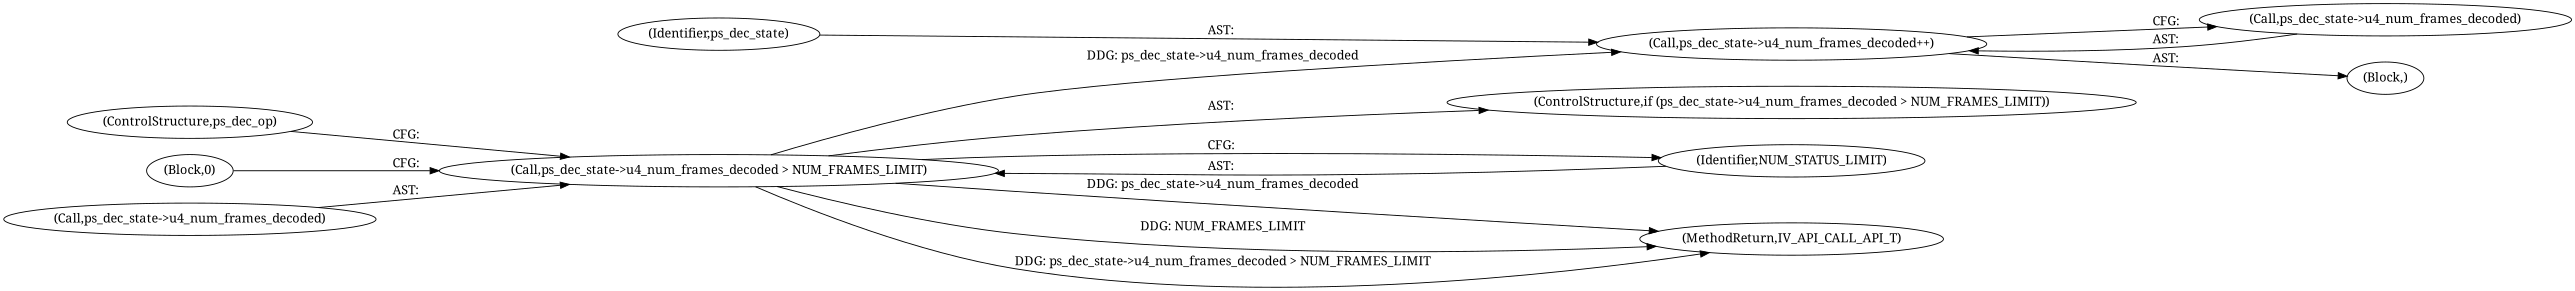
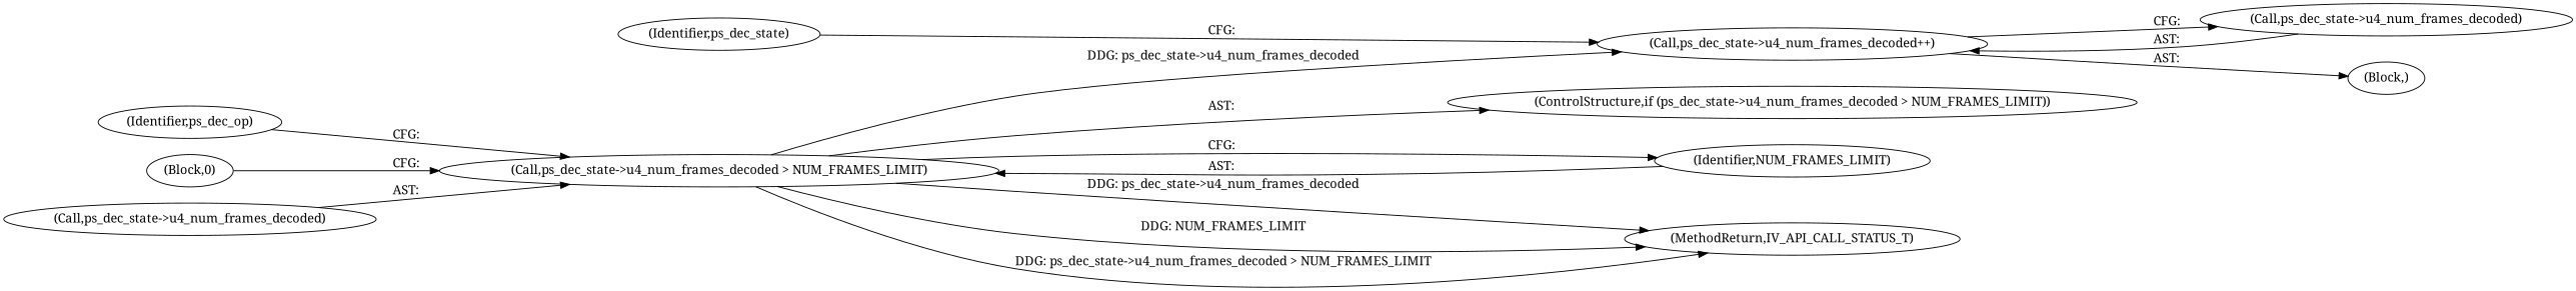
  digraph {
    fontname="Noto Serif"
    rankdir=LR
    node [fontname="Noto Serif"]
    edge [fontname="Noto Serif"]
    n1 [label="(Call,ps_dec_state->u4_num_frames_decoded > NUM_FRAMES_LIMIT)"]
    n2 [label="(Call,ps_dec_state->u4_num_frames_decoded++)"]
    n3 [label="(ControlStructure,if (ps_dec_state->u4_num_frames_decoded > NUM_FRAMES_LIMIT))"]
-   n4 [label="(Identifier,NUM_STATUS_LIMIT)"]
-   n5 [label="(MethodReturn,IV_API_CALL_API_T)"]
+   n4 [label="(Identifier,NUM_FRAMES_LIMIT)"]
+   n5 [label="(MethodReturn,IV_API_CALL_STATUS_T)"]
    n6 [label="(Call,ps_dec_state->u4_num_frames_decoded)"]
    n7 [label="(Block,)"]
-   n8 [label="(ControlStructure,ps_dec_op)"]
+   n8 [label="(Identifier,ps_dec_op)"]
    n9 [label="(Block,0)"]
    n10 [label="(Call,ps_dec_state->u4_num_frames_decoded)"]
    n11 [label="(Identifier,ps_dec_state)"]
    n1 -> n2 [label="DDG: ps_dec_state->u4_num_frames_decoded"]
    n1 -> n3 [label="AST: "]
    n1 -> n4 [label="CFG: "]
    n1 -> n5 [label="DDG: ps_dec_state->u4_num_frames_decoded"]
    n1 -> n5 [label="DDG: NUM_FRAMES_LIMIT"]
    n1 -> n5 [label="DDG: ps_dec_state->u4_num_frames_decoded > NUM_FRAMES_LIMIT"]
    n2 -> n6 [label="CFG: "]
    n2 -> n7 [label="AST: "]
    n4 -> n1 [label="AST: "]
    n6 -> n2 [label="AST: "]
    n8 -> n1 [label="CFG: "]
    n9 -> n1 [label="CFG: "]
    n10 -> n1 [label="AST: "]
-   n11 -> n2 [label="AST: "]
+   n11 -> n2 [label="CFG: "]
  }
